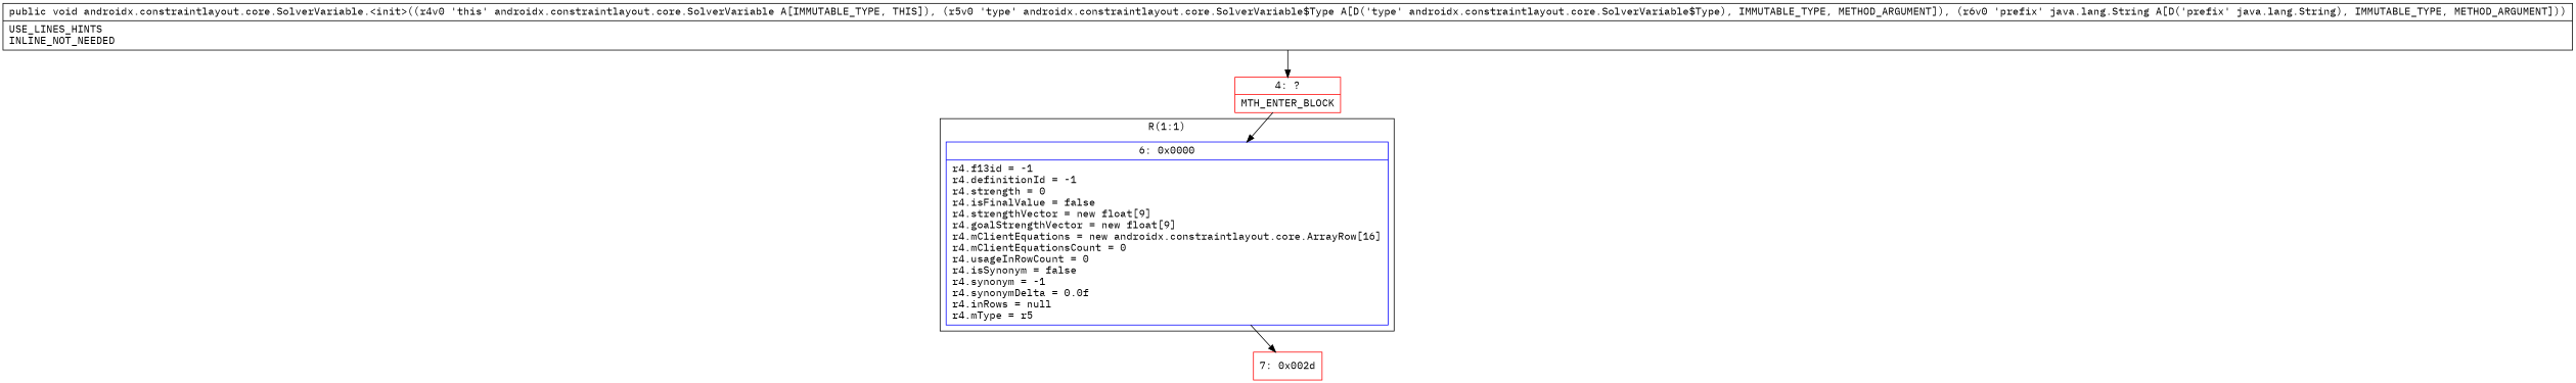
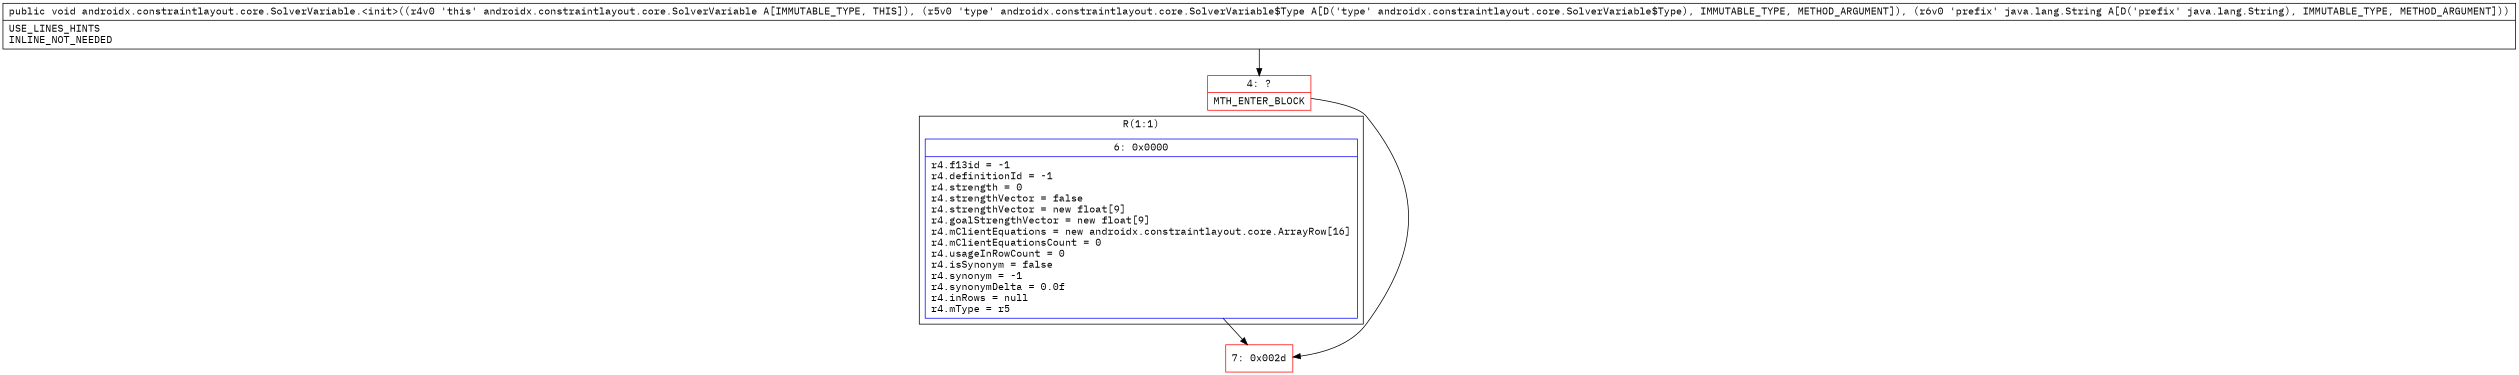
  digraph {
    fontname="IBM Plex Mono"
    node [color=red fontname="IBM Plex Mono" shape=record]
    edge [fontname="IBM Plex Mono"]
-   n1 [color=blue label="{6\:\ 0x0000|r4.f13id = \-1\lr4.definitionId = \-1\lr4.strength = 0\lr4.isFinalValue = false\lr4.strengthVector = new float[9]\lr4.goalStrengthVector = new float[9]\lr4.mClientEquations = new androidx.constraintlayout.core.ArrayRow[16]\lr4.mClientEquationsCount = 0\lr4.usageInRowCount = 0\lr4.isSynonym = false\lr4.synonym = \-1\lr4.synonymDelta = 0.0f\lr4.inRows = null\lr4.mType = r5\l}"]
+   n1 [color=blue label="{6\:\ 0x0000|r4.f13id = \-1\lr4.definitionId = \-1\lr4.strength = 0\lr4.strengthVector = false\lr4.strengthVector = new float[9]\lr4.goalStrengthVector = new float[9]\lr4.mClientEquations = new androidx.constraintlayout.core.ArrayRow[16]\lr4.mClientEquationsCount = 0\lr4.usageInRowCount = 0\lr4.isSynonym = false\lr4.synonym = \-1\lr4.synonymDelta = 0.0f\lr4.inRows = null\lr4.mType = r5\l}"]
    n2 [label="{7\:\ 0x002d}"]
    n3 [label="{4\:\ ?|MTH_ENTER_BLOCK\l}"]
    n4 [label="{public void androidx.constraintlayout.core.SolverVariable.\<init\>((r4v0 'this' androidx.constraintlayout.core.SolverVariable A[IMMUTABLE_TYPE, THIS]), (r5v0 'type' androidx.constraintlayout.core.SolverVariable$Type A[D('type' androidx.constraintlayout.core.SolverVariable$Type), IMMUTABLE_TYPE, METHOD_ARGUMENT]), (r6v0 'prefix' java.lang.String A[D('prefix' java.lang.String), IMMUTABLE_TYPE, METHOD_ARGUMENT]))  | USE_LINES_HINTS\lINLINE_NOT_NEEDED\l}" color=""]
    subgraph cluster_1 {
      label="R(1:1)"
      n1
    }
    n1 -> n2
-   n3 -> n1
+   n3 -> n2
    n4 -> n3
  }
